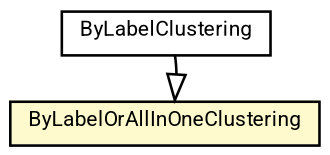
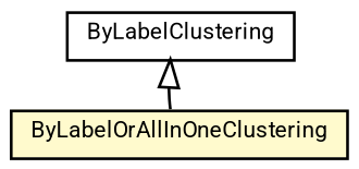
  digraph {
    nodesep=0.15
    rankdir=TB
    ranksep=0.25
    node [fontcolor=black fontname=Roboto fontsize=8 margin=0 shape=plaintext]
    n1 [height=0 label=<<table title="de.lmu.ifi.dbs.elki.algorithm.clustering.trivial.ByLabelClustering" border="0" cellborder="1" cellspacing="0" cellpadding="2" href="ByLabelClustering.html" target="_parent"> 		<tr><td><table border="0" cellspacing="0" cellpadding="1"> 		<tr><td align="center" balign="center"> <font face="Roboto">ByLabelClustering</font> </td></tr> 		</table></td></tr> 		</table>> width=0]
    n2 [height=0 label=<<table title="de.lmu.ifi.dbs.elki.algorithm.clustering.trivial.ByLabelOrAllInOneClustering" border="0" cellborder="1" cellspacing="0" cellpadding="2" bgcolor="lemonChiffon" href="ByLabelOrAllInOneClustering.html" target="_parent"> 		<tr><td><table border="0" cellspacing="0" cellpadding="1"> 		<tr><td align="center" balign="center"> <font face="Roboto">ByLabelOrAllInOneClustering</font> </td></tr> 		</table></td></tr> 		</table>> width=0]
-   n2 -> n1 [arrowtail=empty color=black dir=back fontname=Roboto fontsize=7 labelfontname=Roboto labelfontsize=7 weight=10]
+   n1 -> n2 [arrowtail=empty color=black dir=back fontname=Roboto fontsize=7 labelfontname=Roboto labelfontsize=7 weight=10]
  }
